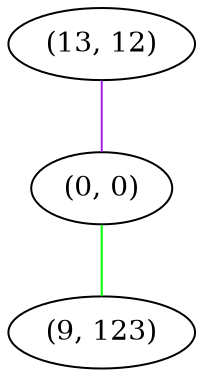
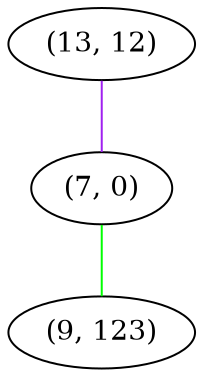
  graph {
    "(13, 12)"
-   "(0, 0)"
+   "(0, 0)" [label="(7, 0)"]
    "(9, 123)"
    "(13, 12)" -- "(0, 0)" [color=purple weight=4]
    "(0, 0)" -- "(9, 123)" [color=green weight=2]
  }
